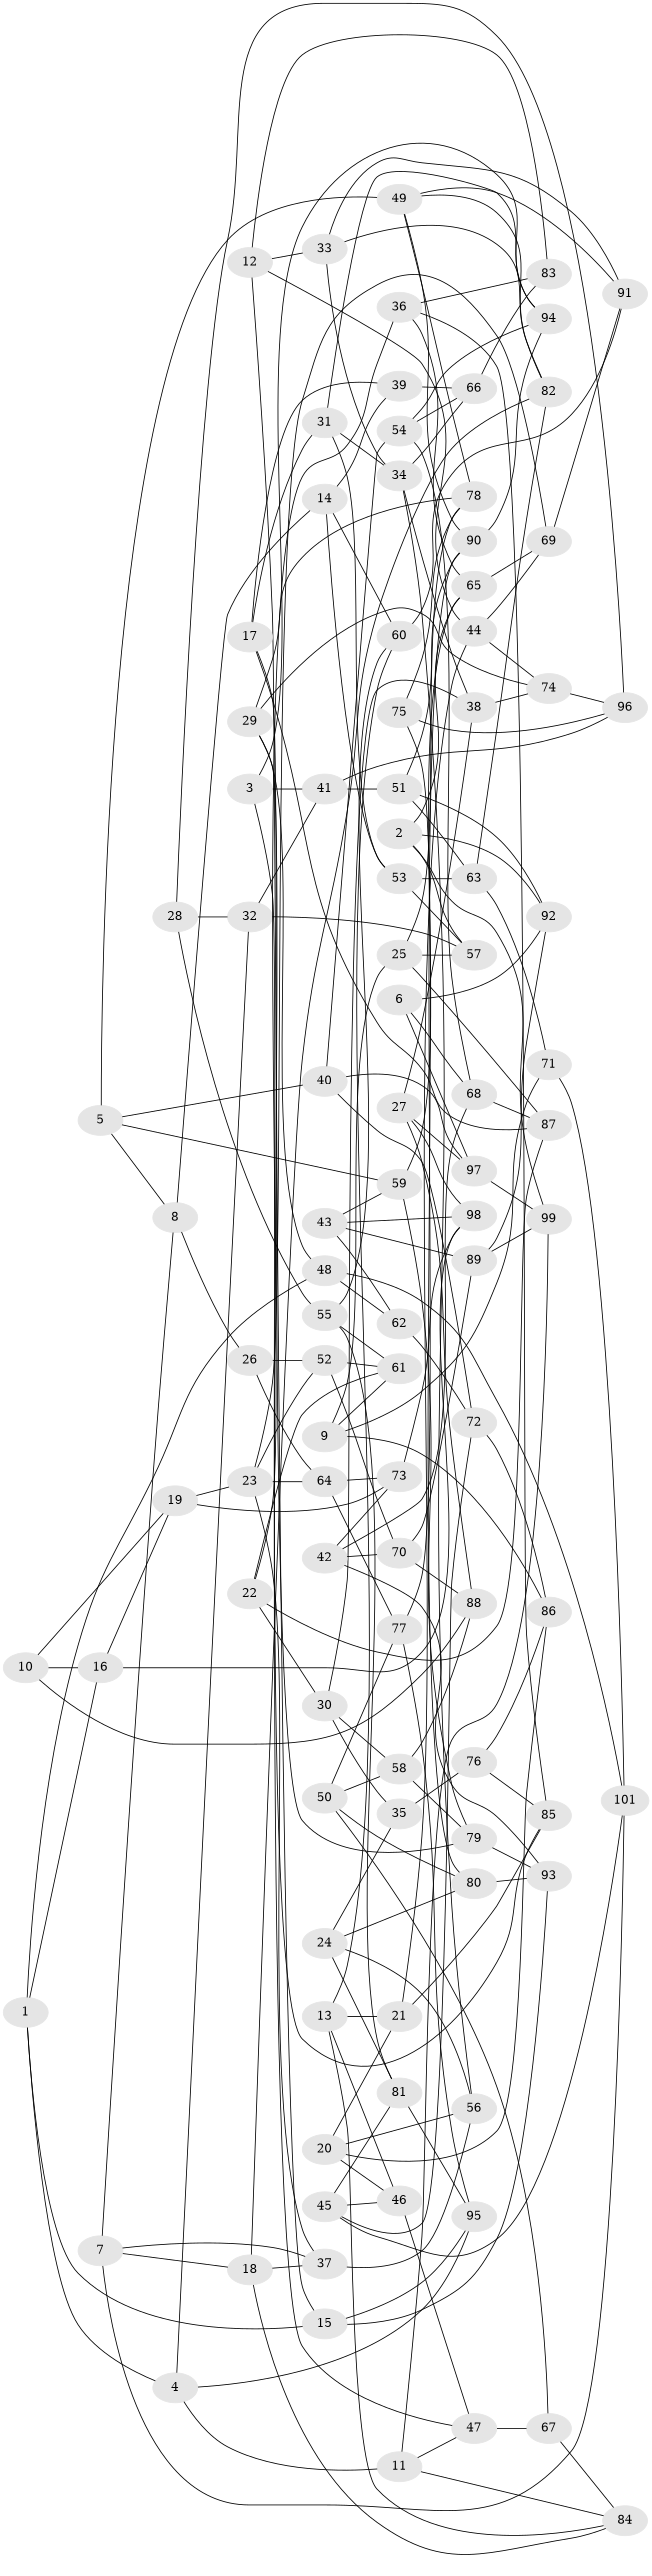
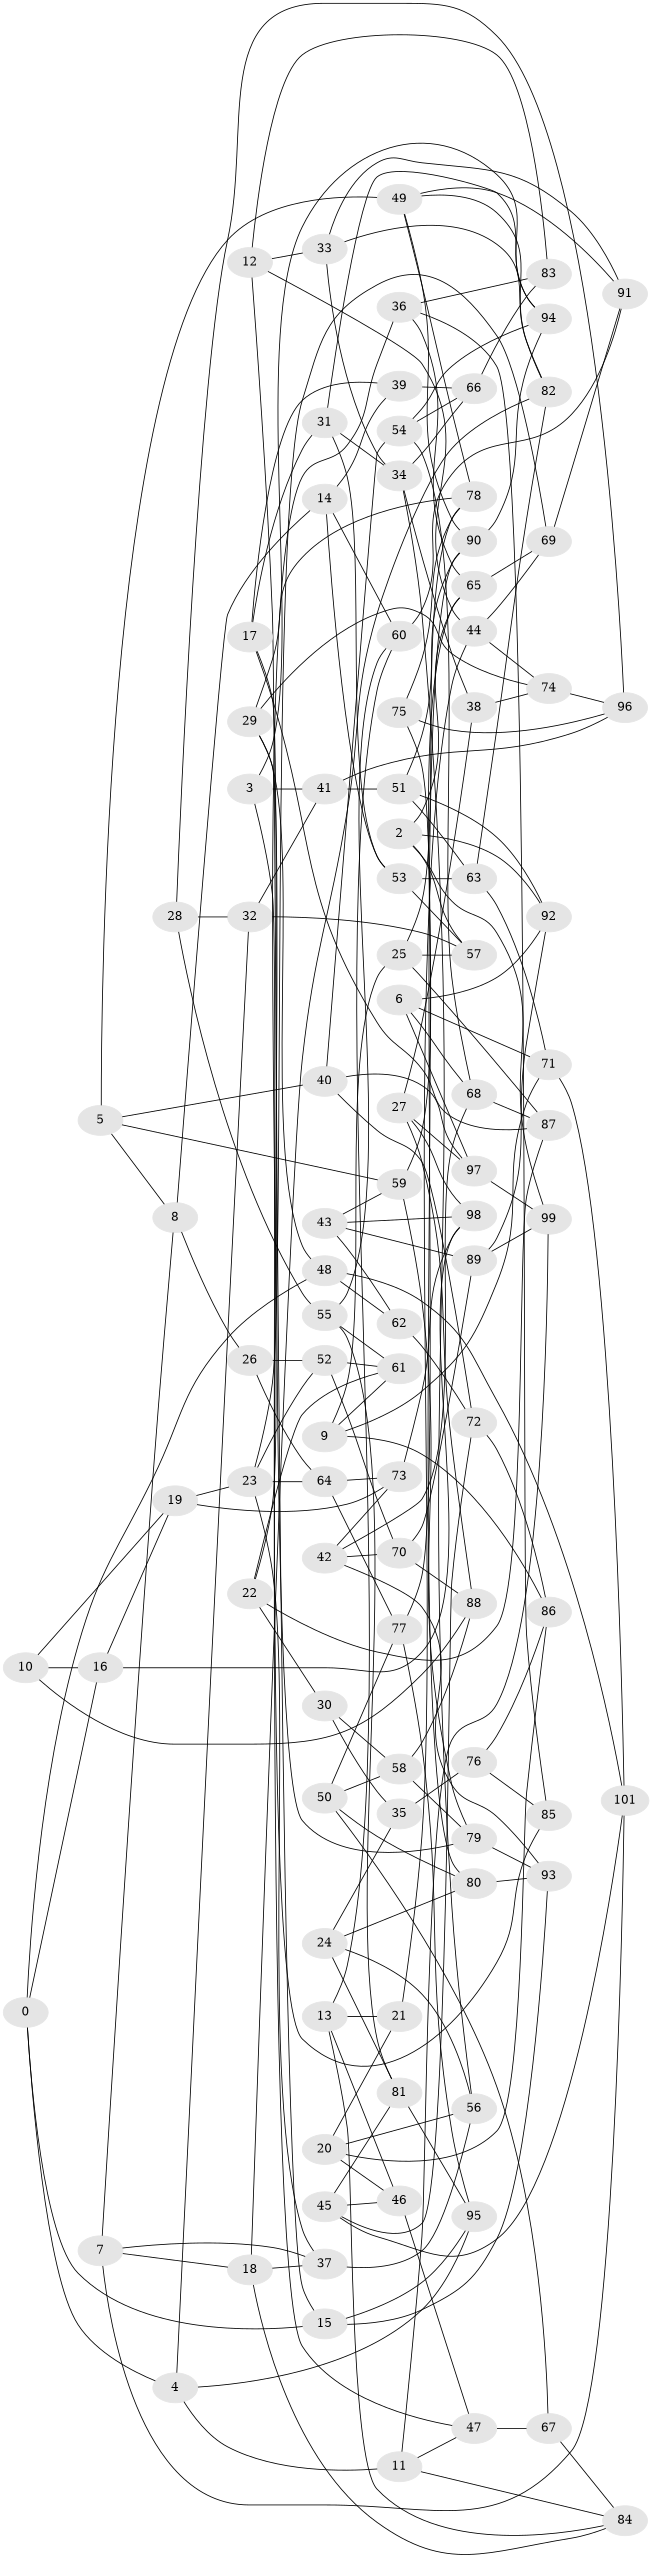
  graph {
    rankdir=LR
    node [color=gray90 style=filled]
-   1
+   1 [label=0]
    4
    15
    16
    48
    11
    32
    95
    93
    19
    98
    n12 [label=101]
    62
    2
    57
    65
    92
    99
    69
    3
    41
    47
    94
    96
    51
    67
    84
    5
    8
    40
    49
    59
    14
    26
    97
    54
    72
    91
    82
    78
    90
    79
    6
    68
    71
    87
    7
    18
    37
    56
    60
    39
    53
    52
    64
    9
    25
    61
    86
    10
    88
    23
    73
    12
    33
    44
    83
    34
    74
    13
    21
    46
    85
    66
    63
    17
    31
    20
    22
    30
    36
    35
    38
    58
    70
    77
    24
    80
    81
    76
    27
    28
    55
    29
    42
    89
    43
    45
    50
    75
    1 -- 4
    1 -- 15
    1 -- 16
    1 -- 48
    4 -- 11
    4 -- 32
    4 -- 95
    15 -- 95
    15 -- 93
    16 -- 19
    16 -- 98
    48 -- n12
    48 -- 62
    11 -- 99
    11 -- 47
    11 -- 84
    32 -- 57
    32 -- 41
    19 -- 23
    19 -- 73
    62 -- 72
    2 -- 57
    2 -- 65
    2 -- 92
    2 -- 99
    65 -- 69
    69 -- 91
    3 -- 41
    3 -- 47
    3 -- 94
    41 -- 96
    41 -- 51
    47 -- 67
    51 -- 92
    51 -- 90
    51 -- 63
    67 -- 84
    5 -- 8
    5 -- 40
    5 -- 49
    5 -- 59
    8 -- 14
    8 -- 26
    40 -- 97
    40 -- 54
    40 -- 72
    49 -- 91
    49 -- 82
    49 -- 78
    49 -- 90
    59 -- 65
    59 -- 79
    14 -- 60
    14 -- 39
    14 -- 53
    26 -- 52
    26 -- 64
    97 -- 99
    54 -- 94
    54 -- 68
    54 -- 66
    72 -- 86
    90 -- 94
    79 -- 93
    6 -- 92
    6 -- 97
    6 -- 68
+   6 -- 71
    68 -- 87
    71 -- n12
    7 -- n12
    7 -- 8
    7 -- 18
    7 -- 37
    18 -- 84
    18 -- 82
    18 -- 37
    37 -- 56
    60 -- 91
    39 -- 66
    53 -- 57
    53 -- 63
    52 -- 61
    52 -- 70
    64 -- 73
    64 -- 77
    9 -- 71
    9 -- 25
    9 -- 61
    9 -- 86
    25 -- 57
    25 -- 78
    25 -- 87
    10 -- 16
    10 -- 19
    10 -- 88
    23 -- 69
    23 -- 37
    23 -- 52
    23 -- 64
    73 -- 98
    12 -- 15
    12 -- 33
    12 -- 44
    12 -- 83
    33 -- 91
    33 -- 82
    33 -- 34
    44 -- 69
    44 -- 74
    34 -- 56
    34 -- 66
    34 -- 38
    74 -- 96
    13 -- 84
    13 -- 60
    13 -- 21
    13 -- 46
    21 -- 44
-   21 -- 85
    46 -- 47
    66 -- 83
    63 -- 82
    63 -- 71
    17 -- 79
    17 -- 87
    17 -- 39
    17 -- 31
    31 -- 94
    31 -- 53
    31 -- 34
    20 -- 56
    20 -- 86
    20 -- 21
    20 -- 46
    22 -- 87
    22 -- 61
    22 -- 30
    22 -- 36
    30 -- 35
-   30 -- 38
    30 -- 58
    36 -- 65
    36 -- 83
    36 -- 85
    35 -- 76
    38 -- 74
    58 -- 79
    58 -- 88
    70 -- 88
    70 -- 89
    77 -- 95
    77 -- 90
    24 -- 56
    24 -- 35
    24 -- 80
    24 -- 81
    80 -- 93
    81 -- 95
    76 -- 86
    76 -- 85
    27 -- 98
    27 -- 97
    27 -- 88
    27 -- 38
    28 -- 32
    28 -- 96
    28 -- 55
    55 -- 60
    55 -- 61
    55 -- 81
    29 -- 48
    29 -- 78
    29 -- 74
    29 -- 85
    42 -- 93
    42 -- 68
    42 -- 73
    42 -- 70
    89 -- 92
    89 -- 99
    43 -- 98
    43 -- 62
    43 -- 59
    43 -- 89
    45 -- n12
    45 -- 72
    45 -- 46
    45 -- 81
    50 -- 67
    50 -- 58
    50 -- 77
    50 -- 80
    75 -- 96
    75 -- 78
    75 -- 80
  }
